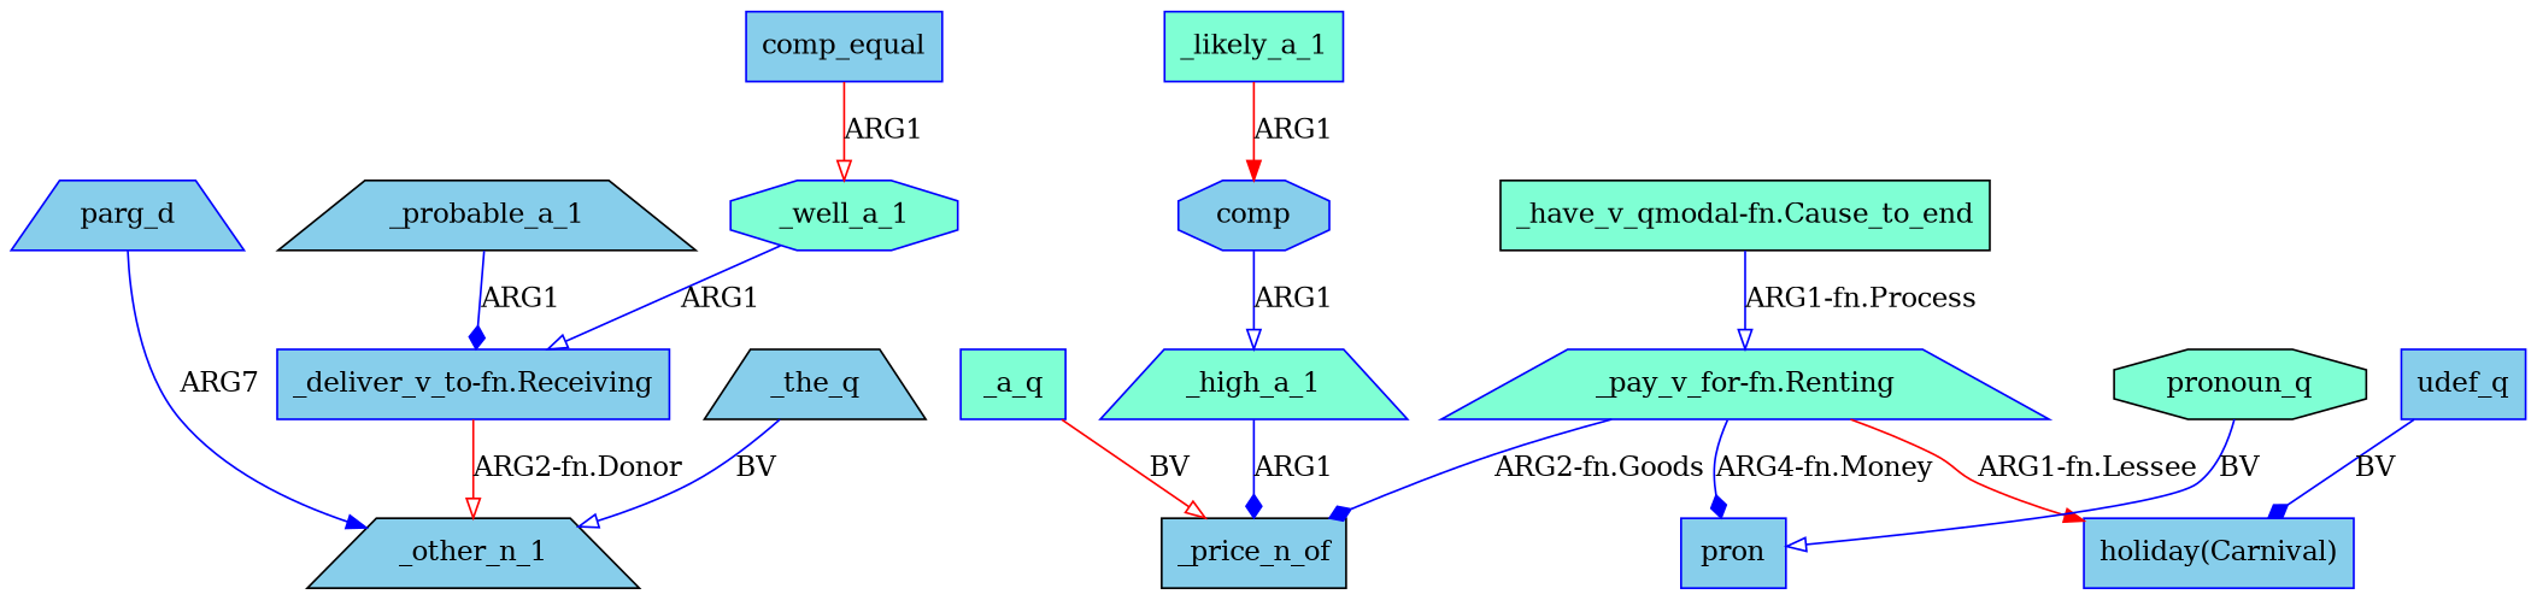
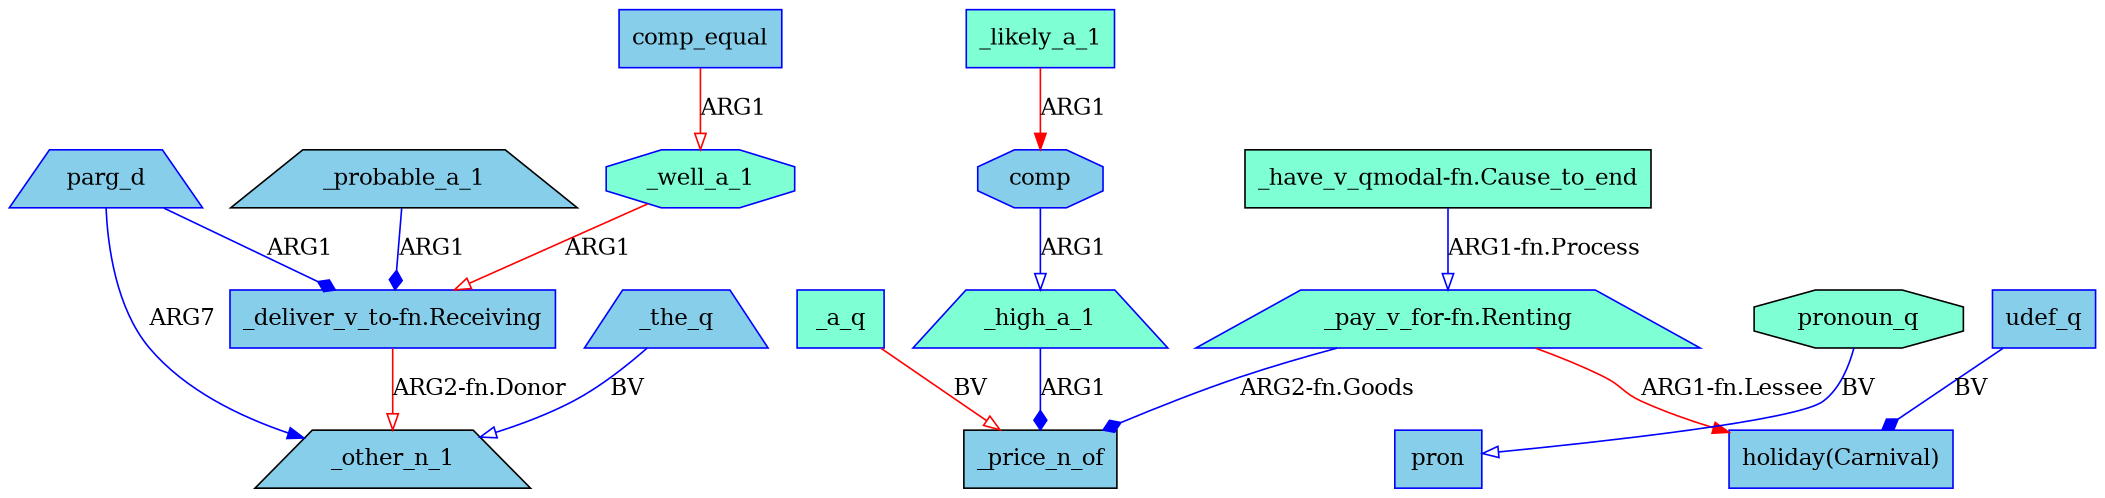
  digraph {
    node [color=blue fillcolor=skyblue shape=box style=filled]
    edge [arrowhead=onormal color=blue]
    _well_a_1 [fillcolor=aquamarine shape=octagon]
    comp_equal
    "_deliver_v_to-fn.Receiving"
    _other_n_1 [color=black shape=trapezium]
    comp [shape=octagon]
    _high_a_1 [fillcolor=aquamarine shape=trapezium]
    _price_n_of [color=black]
    "_pay_v_for-fn.Renting" [fillcolor=aquamarine shape=trapezium]
    pron
    "holiday(Carnival)"
    parg_d [shape=trapezium]
    _probable_a_1 [color=black shape=trapezium]
    "_have_v_qmodal-fn.Cause_to_end" [color=black fillcolor=aquamarine]
-   _the_q [color=black shape=trapezium]
+   _the_q [shape=trapezium]
    udef_q
    _likely_a_1 [fillcolor=aquamarine]
    _a_q [fillcolor=aquamarine]
    pronoun_q [color=black fillcolor=aquamarine shape=octagon]
-   _well_a_1 -> "_deliver_v_to-fn.Receiving" [label=ARG1]
+   _well_a_1 -> "_deliver_v_to-fn.Receiving" [color=red label=ARG1]
    comp_equal -> _well_a_1 [color=red label=ARG1]
    "_deliver_v_to-fn.Receiving" -> _other_n_1 [color=red label="ARG2-fn.Donor"]
    comp -> _high_a_1 [label=ARG1]
    _high_a_1 -> _price_n_of [arrowhead=diamond label=ARG1]
    "_pay_v_for-fn.Renting" -> _price_n_of [arrowhead=diamond label="ARG2-fn.Goods"]
-   "_pay_v_for-fn.Renting" -> pron [arrowhead=diamond label="ARG4-fn.Money"]
    "_pay_v_for-fn.Renting" -> "holiday(Carnival)" [arrowhead=normal color=red label="ARG1-fn.Lessee"]
+   parg_d -> "_deliver_v_to-fn.Receiving" [arrowhead=diamond label=ARG1]
    parg_d -> _other_n_1 [arrowhead=normal label=ARG7]
    _probable_a_1 -> "_deliver_v_to-fn.Receiving" [arrowhead=diamond label=ARG1]
    "_have_v_qmodal-fn.Cause_to_end" -> "_pay_v_for-fn.Renting" [label="ARG1-fn.Process"]
    _the_q -> _other_n_1 [label=BV]
    udef_q -> "holiday(Carnival)" [arrowhead=diamond label=BV]
    _likely_a_1 -> comp [arrowhead=normal color=red label=ARG1]
    _a_q -> _price_n_of [color=red label=BV]
    pronoun_q -> pron [label=BV]
  }
